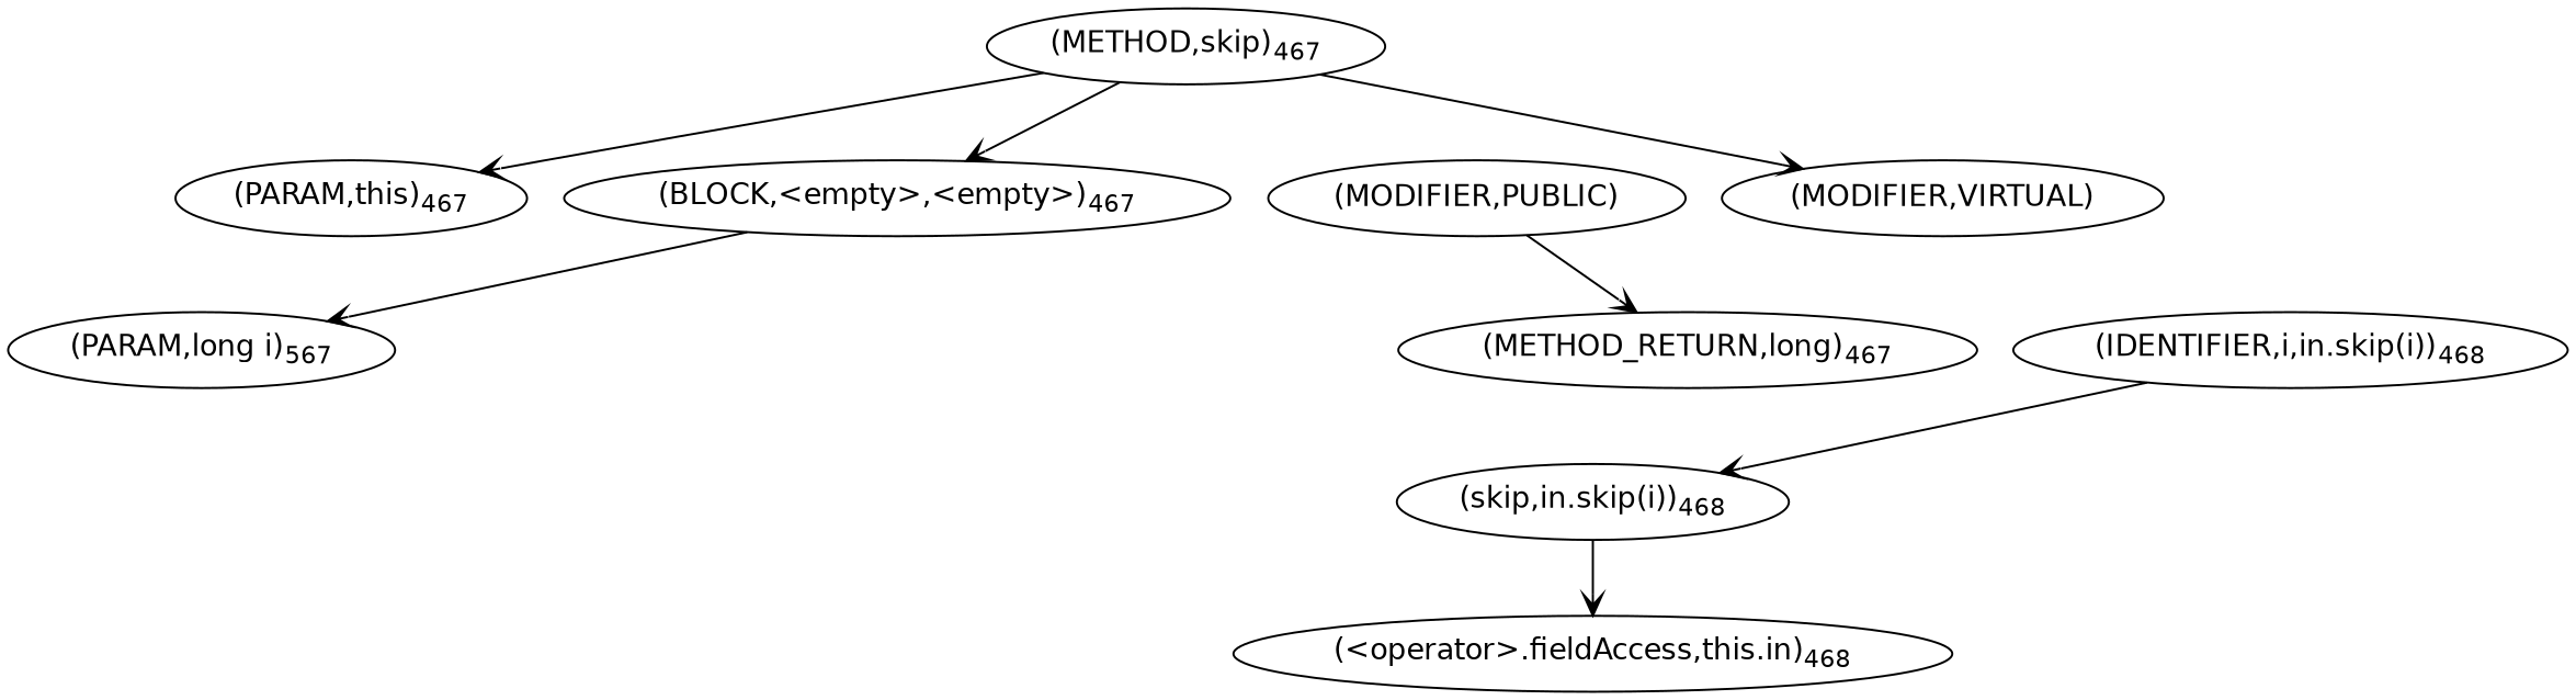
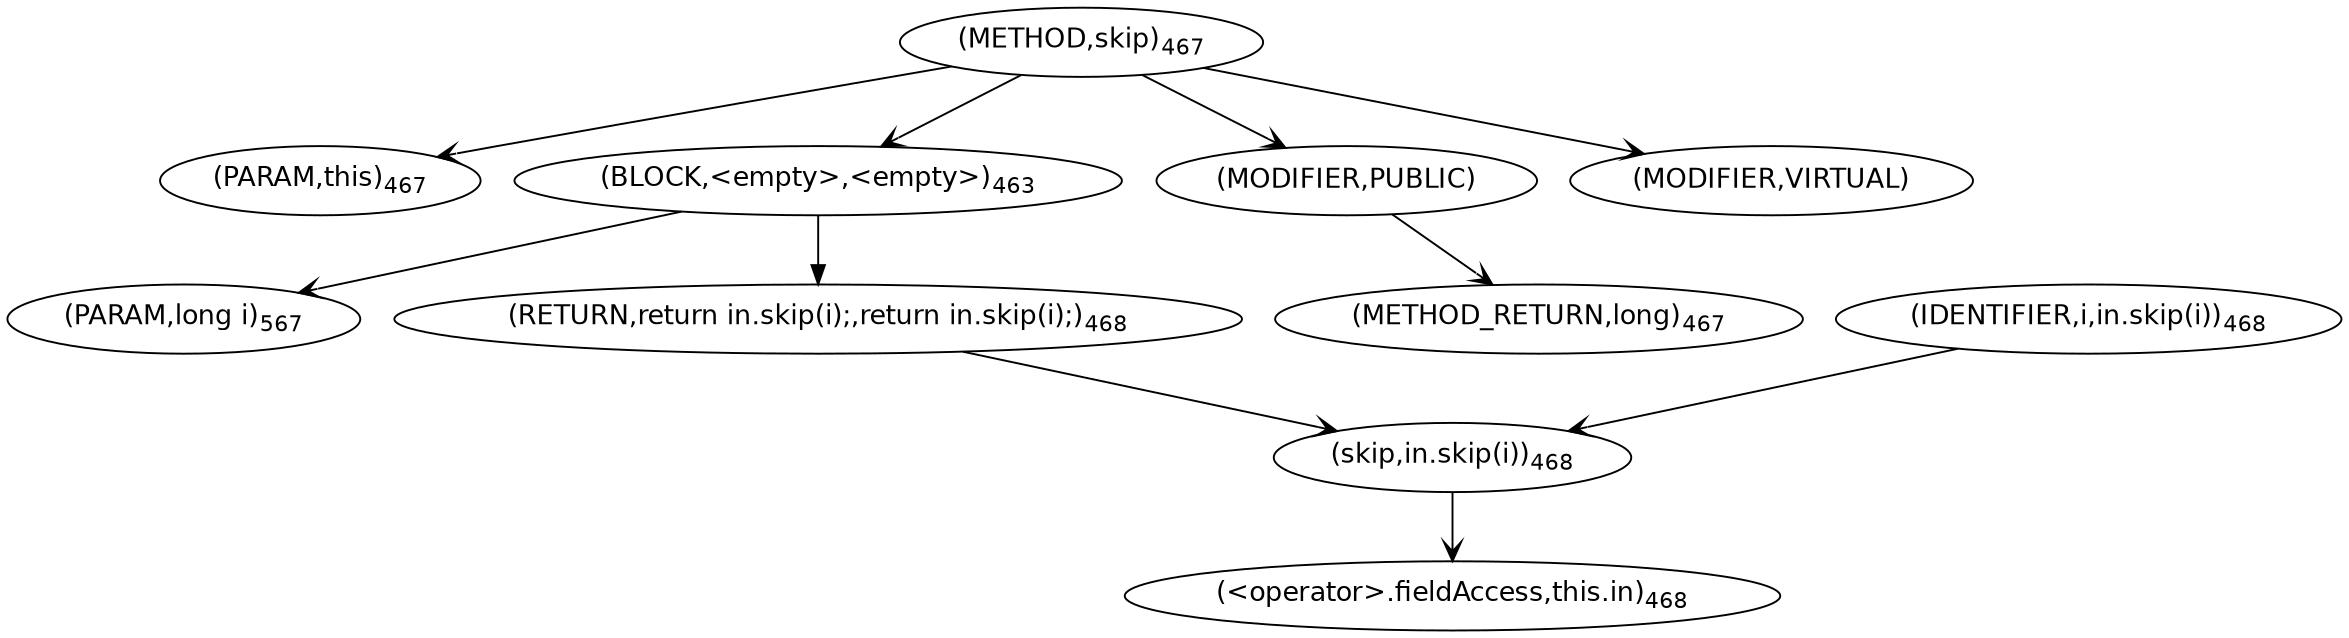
  digraph {
    fontname="DejaVu Sans"
    node [fontname="DejaVu Sans"]
    edge [arrowhead=vee fontname="DejaVu Sans"]
    n1 [label=<(METHOD,skip)<SUB>467</SUB>>]
    n2 [label=<(PARAM,this)<SUB>467</SUB>>]
-   n3 [label=<(BLOCK,&lt;empty&gt;,&lt;empty&gt;)<SUB>467</SUB>>]
+   n3 [label=<(BLOCK,&lt;empty&gt;,&lt;empty&gt;)<SUB>463</SUB>>]
    n4 [label=<(MODIFIER,PUBLIC)>]
    n5 [label=<(MODIFIER,VIRTUAL)>]
    n6 [label=<(PARAM,long i)<SUB>567</SUB>>]
+   n7 [label=<(RETURN,return in.skip(i);,return in.skip(i);)<SUB>468</SUB>>]
    n8 [label=<(METHOD_RETURN,long)<SUB>467</SUB>>]
    n9 [label=<(skip,in.skip(i))<SUB>468</SUB>>]
    n10 [label=<(&lt;operator&gt;.fieldAccess,this.in)<SUB>468</SUB>>]
    n11 [label=<(IDENTIFIER,i,in.skip(i))<SUB>468</SUB>>]
    n1 -> n2
    n1 -> n3
+   n1 -> n4
    n1 -> n5
    n3 -> n6
+   n3 -> n7 [arrowhead=normal]
    n4 -> n8
+   n7 -> n9
    n9 -> n10
    n11 -> n9
  }
